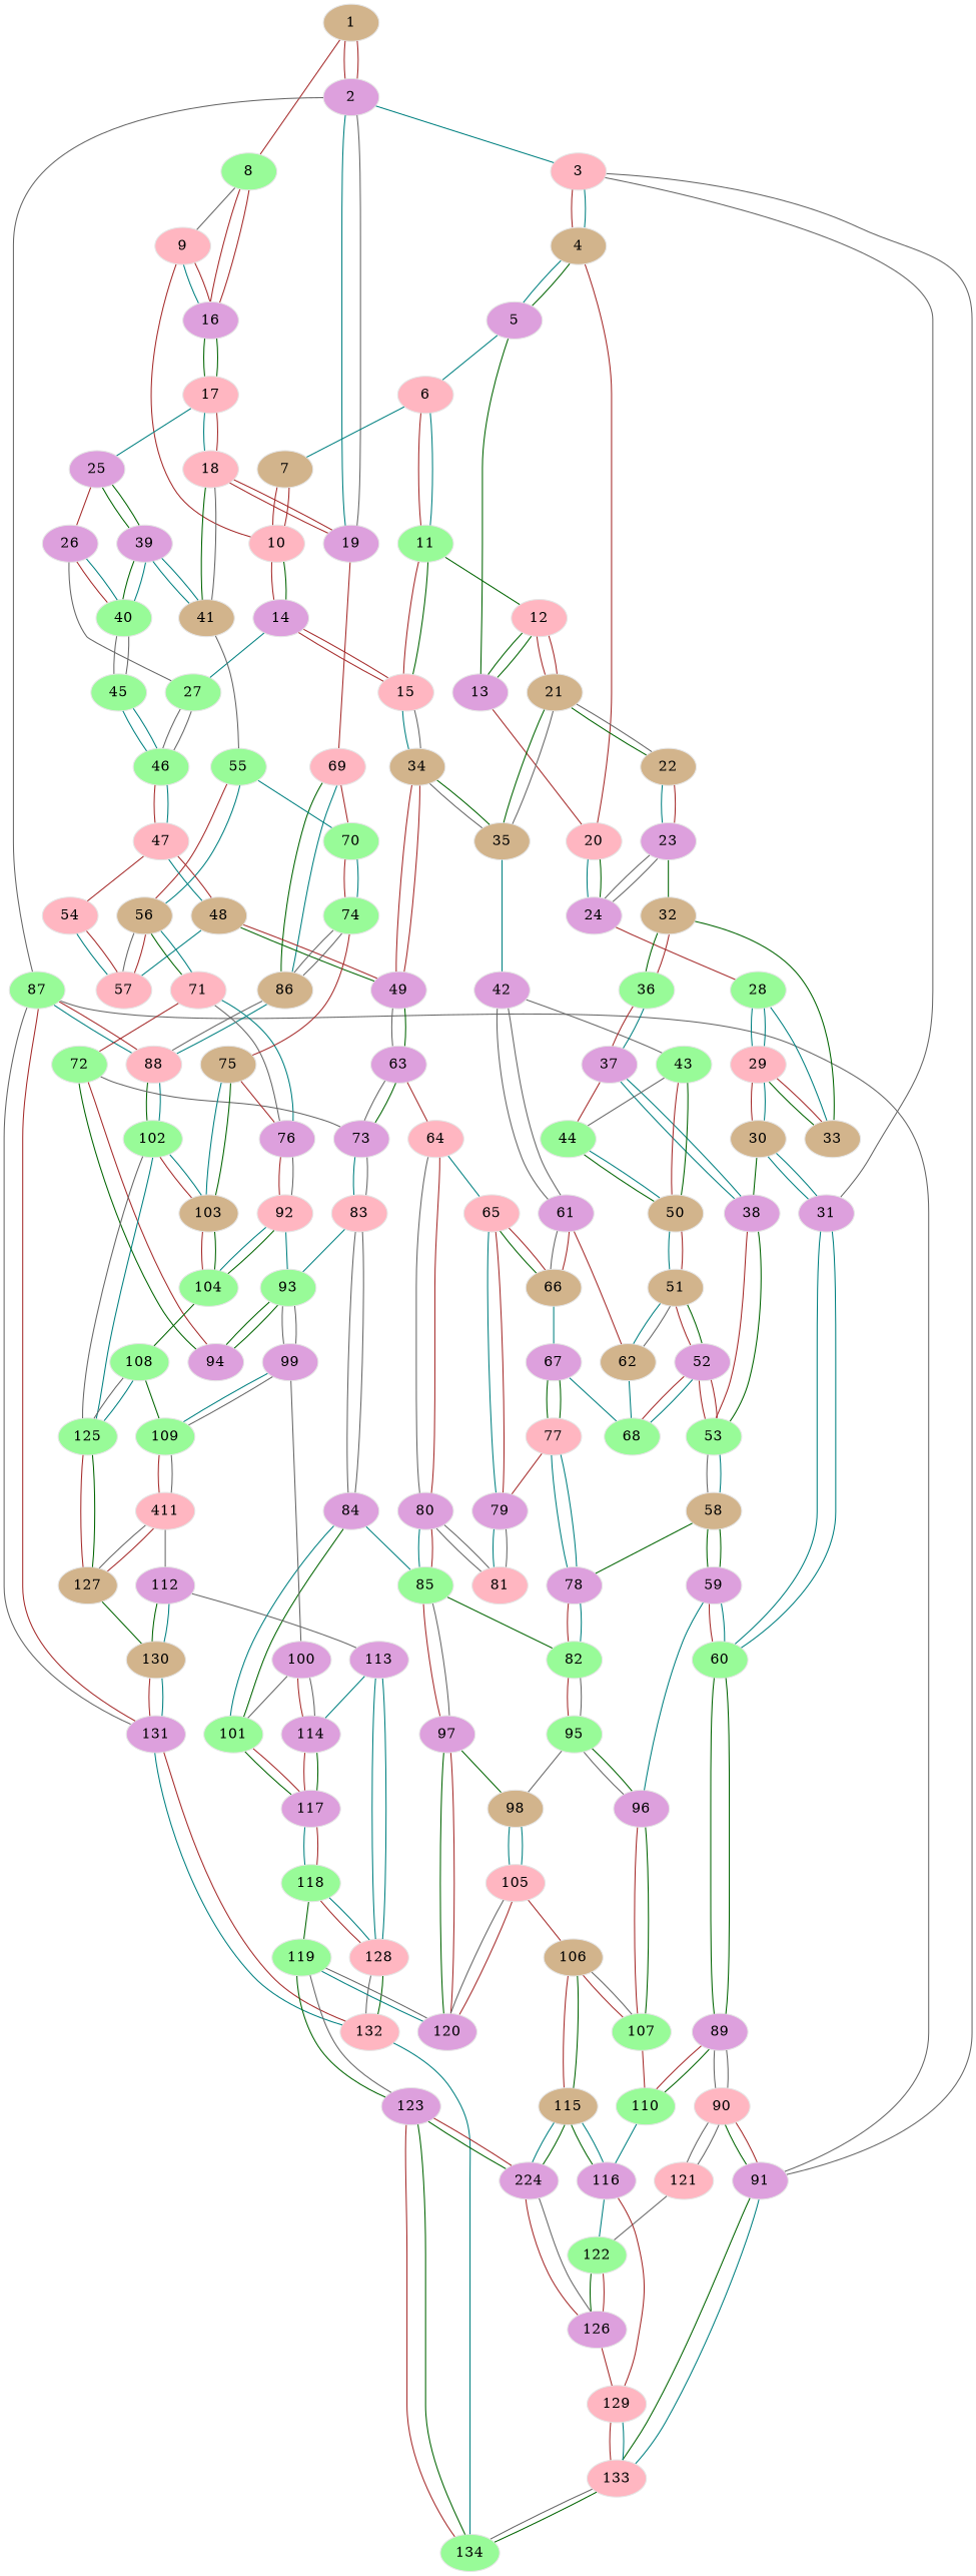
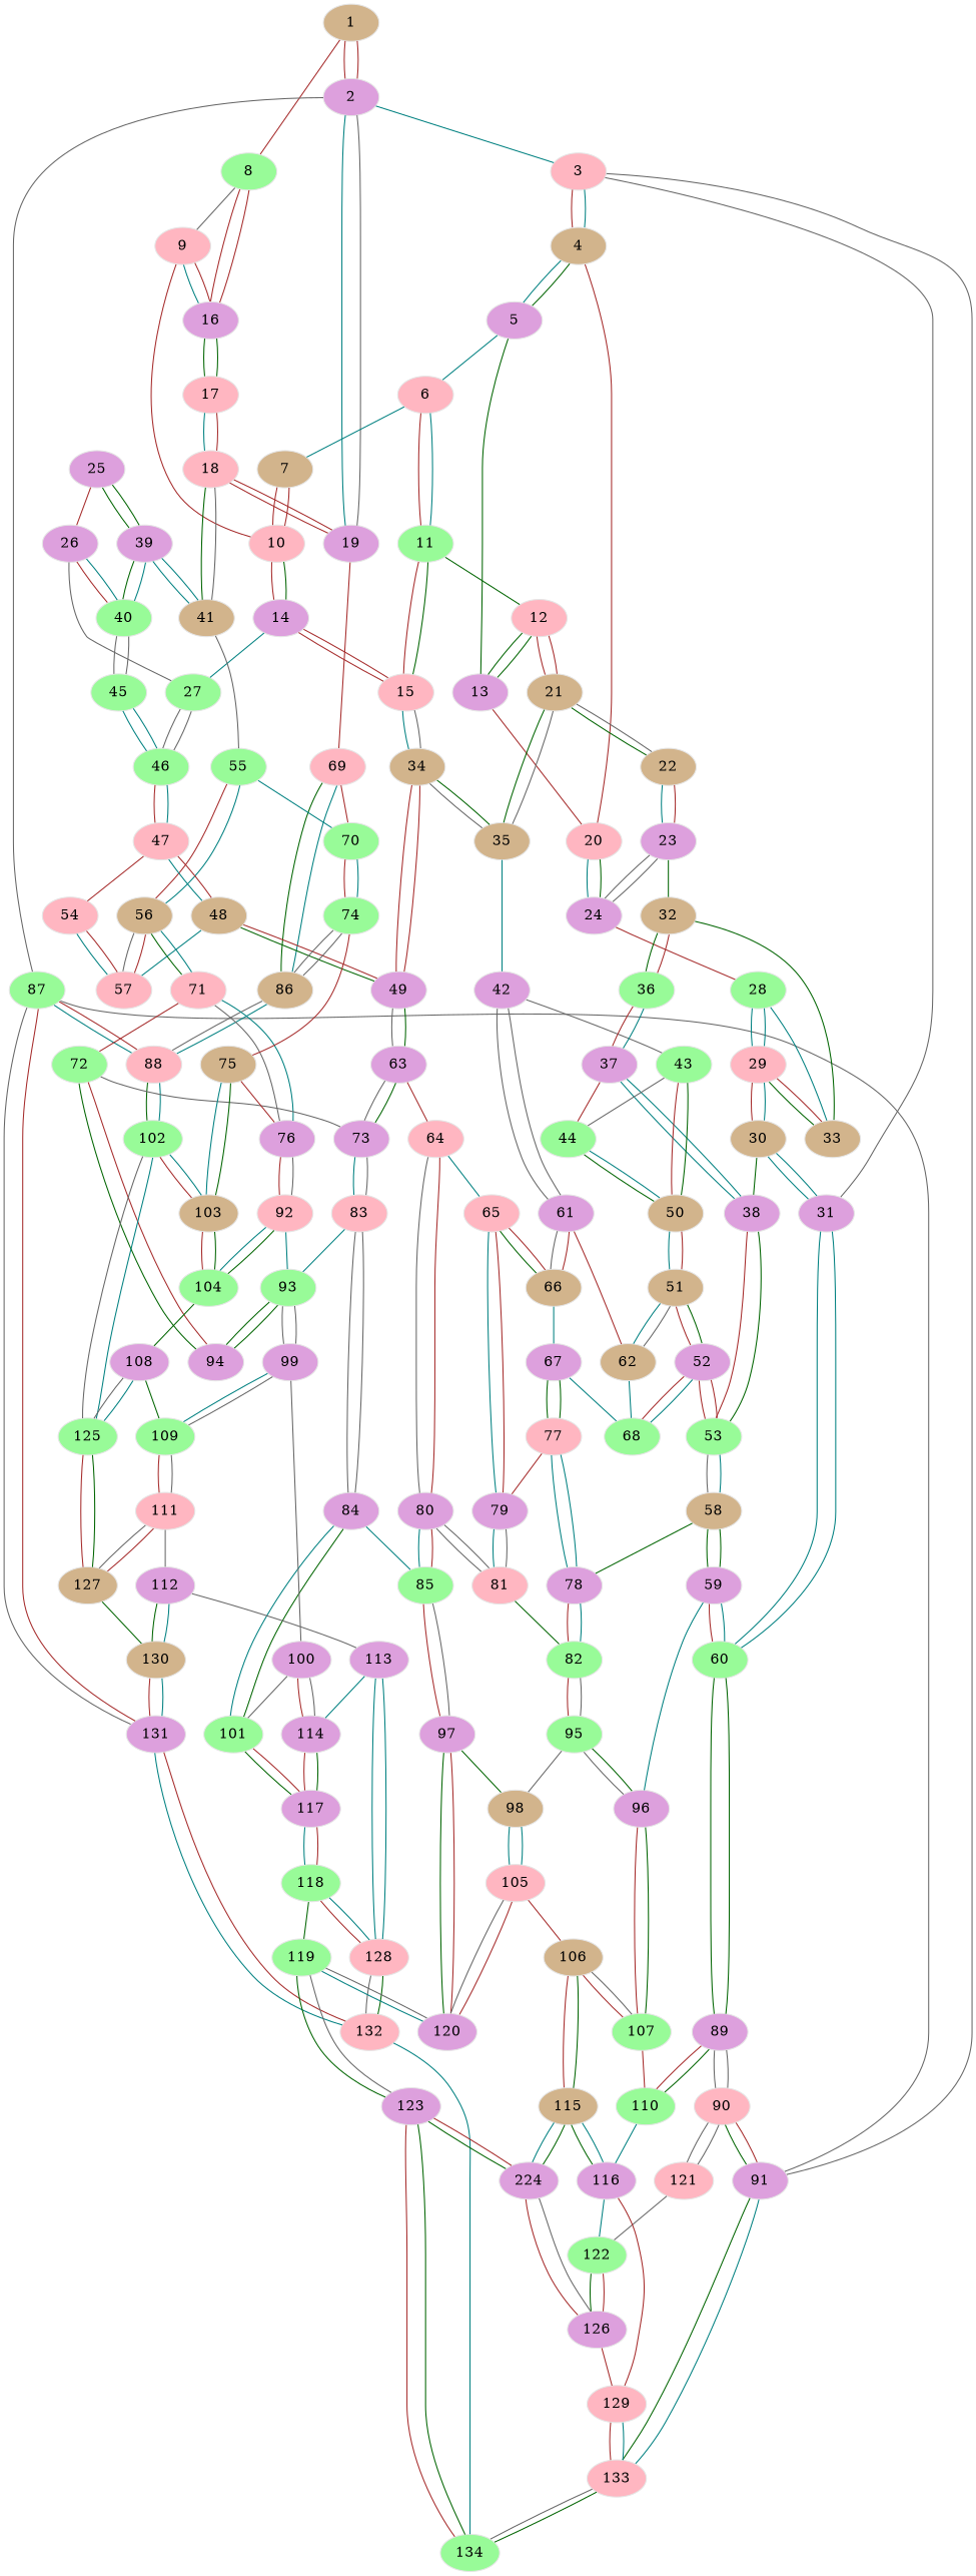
  graph {
    node [color=gray90 fillcolor=plum style=filled]
    edge [color=brown]
    1 [fillcolor=tan]
    2
    8 [fillcolor=palegreen]
    3 [fillcolor=lightpink]
    19
    87 [fillcolor=palegreen]
    9 [fillcolor=lightpink]
    16
    4 [fillcolor=tan]
    31
    91
    69 [fillcolor=lightpink]
    88 [fillcolor=lightpink]
    131
    5
    20 [fillcolor=lightpink]
    60 [fillcolor=palegreen]
    133 [fillcolor=lightpink]
    6 [fillcolor=lightpink]
    13
    24
    7 [fillcolor=tan]
    11 [fillcolor=palegreen]
    10 [fillcolor=lightpink]
    12 [fillcolor=lightpink]
    15 [fillcolor=lightpink]
    14
    17 [fillcolor=lightpink]
    27 [fillcolor=palegreen]
    21 [fillcolor=tan]
    34 [fillcolor=tan]
    22 [fillcolor=tan]
    35 [fillcolor=tan]
    46 [fillcolor=palegreen]
    49
    18 [fillcolor=lightpink]
    25
    41 [fillcolor=tan]
    26
    39
    55 [fillcolor=palegreen]
    70 [fillcolor=palegreen]
    86 [fillcolor=tan]
    28 [fillcolor=palegreen]
    23
    42
    32 [fillcolor=tan]
    36 [fillcolor=palegreen]
    37
    33 [fillcolor=tan]
    29 [fillcolor=lightpink]
    40 [fillcolor=palegreen]
    45 [fillcolor=palegreen]
    47 [fillcolor=lightpink]
    30 [fillcolor=tan]
    38
    53 [fillcolor=palegreen]
    89
    63
    43 [fillcolor=palegreen]
    61
    44 [fillcolor=palegreen]
    50 [fillcolor=tan]
    58 [fillcolor=tan]
    56 [fillcolor=tan]
    62 [fillcolor=tan]
    66 [fillcolor=tan]
    51 [fillcolor=tan]
    48 [fillcolor=tan]
    54 [fillcolor=lightpink]
    57 [fillcolor=lightpink]
    64 [fillcolor=lightpink]
    73
    52
    68 [fillcolor=palegreen]
    59
    78
    71 [fillcolor=lightpink]
    74 [fillcolor=palegreen]
    72 [fillcolor=palegreen]
    76
    96
    82 [fillcolor=palegreen]
    107 [fillcolor=palegreen]
    90 [fillcolor=lightpink]
    110 [fillcolor=palegreen]
    67
    65 [fillcolor=lightpink]
    80
    83 [fillcolor=lightpink]
    79
    81 [fillcolor=lightpink]
    85 [fillcolor=palegreen]
    77 [fillcolor=lightpink]
    75 [fillcolor=tan]
    94
    92 [fillcolor=lightpink]
    84
    93 [fillcolor=palegreen]
    103 [fillcolor=tan]
    104 [fillcolor=palegreen]
    95 [fillcolor=palegreen]
    97
    98 [fillcolor=tan]
    101 [fillcolor=palegreen]
    117
    120
    102 [fillcolor=palegreen]
    132 [fillcolor=lightpink]
    125 [fillcolor=palegreen]
    121 [fillcolor=lightpink]
    116
    122 [fillcolor=palegreen]
    134 [fillcolor=palegreen]
    99
-   108 [fillcolor=palegreen]
+   108
    100
    109 [fillcolor=palegreen]
    105 [fillcolor=lightpink]
    106 [fillcolor=tan]
    114
-   111 [fillcolor=lightpink label=411]
+   111 [fillcolor=lightpink]
    118 [fillcolor=palegreen]
    127 [fillcolor=tan]
    115 [fillcolor=tan]
    n126 [label=224]
    112
    129 [fillcolor=lightpink]
    113
    130 [fillcolor=tan]
    128 [fillcolor=lightpink]
    126
    119 [fillcolor=palegreen]
    123
    1 -- 2
    1 -- 2
    1 -- 8
    2 -- 3 [color=teal]
    2 -- 19 [color=teal]
    2 -- 19 [color=gray40]
    2 -- 87 [color=gray40]
    8 -- 9 [color=gray40]
    8 -- 16
    8 -- 16
    3 -- 4
    3 -- 4 [color=teal]
    3 -- 31 [color=gray40]
    3 -- 91 [color=gray40]
    19 -- 69
    87 -- 91 [color=gray40]
    87 -- 88 [color=teal]
    87 -- 88
    87 -- 131 [color=gray40]
    87 -- 131
    9 -- 16 [color=teal]
    9 -- 16
    9 -- 10
    16 -- 17 [color=darkgreen]
    16 -- 17 [color=darkgreen]
    4 -- 5 [color=teal]
    4 -- 5 [color=darkgreen]
    4 -- 20
    31 -- 60 [color=teal]
    31 -- 60 [color=teal]
    91 -- 133 [color=darkgreen]
    91 -- 133 [color=teal]
    69 -- 70
    69 -- 86 [color=darkgreen]
    69 -- 86 [color=teal]
    88 -- 102 [color=darkgreen]
    88 -- 102 [color=teal]
    131 -- 132 [color=teal]
    131 -- 132
    5 -- 6 [color=teal]
    5 -- 13 [color=darkgreen]
    20 -- 24 [color=teal]
    20 -- 24 [color=darkgreen]
    60 -- 89 [color=darkgreen]
    60 -- 89 [color=darkgreen]
    133 -- 134 [color=gray40]
    133 -- 134 [color=darkgreen]
    6 -- 7 [color=teal]
    6 -- 11
    6 -- 11 [color=teal]
    13 -- 20
    24 -- 28
    7 -- 10
    7 -- 10
    11 -- 12 [color=darkgreen]
    11 -- 15
    11 -- 15 [color=darkgreen]
    10 -- 14
    10 -- 14 [color=darkgreen]
    12 -- 13 [color=darkgreen]
    12 -- 13 [color=darkgreen]
    12 -- 21
    12 -- 21
    15 -- 34 [color=teal]
    15 -- 34 [color=gray40]
    14 -- 15
    14 -- 15
    14 -- 27 [color=teal]
    17 -- 18 [color=teal]
    17 -- 18
-   17 -- 25 [color=teal]
    27 -- 46 [color=gray40]
    27 -- 46 [color=gray40]
    21 -- 22 [color=darkgreen]
    21 -- 22 [color=gray40]
    21 -- 35 [color=darkgreen]
    21 -- 35 [color=gray40]
    34 -- 35 [color=gray40]
    34 -- 35 [color=darkgreen]
    34 -- 49
    34 -- 49
    22 -- 23 [color=teal]
    22 -- 23
    35 -- 42 [color=teal]
    46 -- 47
    46 -- 47 [color=teal]
    49 -- 63 [color=gray40]
    49 -- 63 [color=darkgreen]
    18 -- 19
    18 -- 19
    18 -- 41 [color=darkgreen]
    18 -- 41 [color=gray40]
    25 -- 26
    25 -- 39 [color=darkgreen]
    25 -- 39 [color=darkgreen]
    41 -- 55 [color=gray40]
    26 -- 27 [color=gray40]
    26 -- 40
    26 -- 40 [color=teal]
    39 -- 41 [color=teal]
    39 -- 41 [color=teal]
    39 -- 40 [color=darkgreen]
    39 -- 40 [color=teal]
    55 -- 70 [color=teal]
    55 -- 56
    55 -- 56 [color=teal]
    70 -- 74
    70 -- 74 [color=teal]
    86 -- 88 [color=gray40]
    86 -- 88 [color=teal]
    28 -- 33 [color=teal]
    28 -- 29 [color=teal]
    28 -- 29 [color=teal]
    23 -- 24 [color=gray40]
    23 -- 24 [color=gray40]
    23 -- 32 [color=darkgreen]
    42 -- 43 [color=gray40]
    42 -- 61 [color=gray40]
    42 -- 61 [color=gray40]
    32 -- 36 [color=darkgreen]
    32 -- 36
    32 -- 33 [color=darkgreen]
    36 -- 37
    36 -- 37 [color=teal]
    37 -- 38 [color=teal]
    37 -- 38 [color=teal]
    37 -- 44
    29 -- 33 [color=darkgreen]
    29 -- 33
    29 -- 30
    29 -- 30 [color=teal]
    40 -- 45 [color=gray40]
    40 -- 45 [color=gray40]
    45 -- 46 [color=teal]
    45 -- 46 [color=teal]
    47 -- 48 [color=teal]
    47 -- 48
    47 -- 54
    30 -- 31 [color=teal]
    30 -- 31 [color=teal]
    30 -- 38 [color=darkgreen]
    38 -- 53
    38 -- 53 [color=darkgreen]
    53 -- 58 [color=gray40]
    53 -- 58 [color=teal]
    89 -- 90 [color=gray40]
    89 -- 90 [color=gray40]
    89 -- 110
    89 -- 110 [color=darkgreen]
    63 -- 64
    63 -- 73 [color=gray40]
    63 -- 73 [color=darkgreen]
    43 -- 44 [color=gray40]
    43 -- 50
    43 -- 50 [color=darkgreen]
    61 -- 62
    61 -- 66 [color=gray40]
    61 -- 66
    44 -- 50 [color=darkgreen]
    44 -- 50 [color=teal]
    50 -- 51 [color=teal]
    50 -- 51
    58 -- 59 [color=darkgreen]
    58 -- 59 [color=darkgreen]
    58 -- 78 [color=darkgreen]
    56 -- 57 [color=gray40]
    56 -- 57
    56 -- 71 [color=darkgreen]
    56 -- 71 [color=teal]
    62 -- 68 [color=teal]
    66 -- 67 [color=teal]
    51 -- 62 [color=teal]
    51 -- 62 [color=gray40]
    51 -- 52
    51 -- 52 [color=darkgreen]
    48 -- 49 [color=darkgreen]
    48 -- 49
    48 -- 57 [color=teal]
    54 -- 57 [color=teal]
    54 -- 57
    64 -- 65 [color=teal]
    64 -- 80 [color=gray40]
    64 -- 80
    73 -- 83 [color=teal]
    73 -- 83 [color=gray40]
    52 -- 53
    52 -- 53
    52 -- 68
    52 -- 68 [color=teal]
    59 -- 60
    59 -- 60 [color=teal]
    59 -- 96 [color=teal]
    78 -- 82
    78 -- 82 [color=teal]
    71 -- 72
    71 -- 76 [color=gray40]
    71 -- 76 [color=teal]
    74 -- 86 [color=gray40]
    74 -- 86 [color=gray40]
    74 -- 75
    72 -- 73 [color=gray40]
    72 -- 94 [color=darkgreen]
    72 -- 94
    76 -- 92
    76 -- 92 [color=gray40]
    96 -- 107
    96 -- 107 [color=darkgreen]
    82 -- 95
    82 -- 95 [color=gray40]
    107 -- 110
    90 -- 91 [color=darkgreen]
    90 -- 91
    90 -- 121 [color=gray40]
    90 -- 121 [color=gray40]
    110 -- 116 [color=teal]
    67 -- 68 [color=teal]
    67 -- 77 [color=darkgreen]
    67 -- 77 [color=darkgreen]
    65 -- 66 [color=darkgreen]
    65 -- 66
    65 -- 79 [color=teal]
    65 -- 79
    80 -- 81 [color=gray40]
    80 -- 81 [color=gray40]
    80 -- 85 [color=teal]
    80 -- 85
    83 -- 84 [color=gray40]
    83 -- 84 [color=gray40]
    83 -- 93 [color=teal]
    79 -- 81 [color=teal]
    79 -- 81 [color=gray40]
-   85 -- 82 [color=darkgreen]
+   81 -- 82 [color=darkgreen]
    85 -- 97
    85 -- 97 [color=gray40]
    77 -- 78 [color=teal]
    77 -- 78 [color=teal]
    77 -- 79
    75 -- 76
    75 -- 103 [color=teal]
    75 -- 103 [color=darkgreen]
    92 -- 93 [color=teal]
    92 -- 104 [color=teal]
    92 -- 104 [color=darkgreen]
    84 -- 85 [color=teal]
    84 -- 101 [color=teal]
    84 -- 101 [color=darkgreen]
    93 -- 94 [color=darkgreen]
    93 -- 94 [color=darkgreen]
    93 -- 99 [color=gray40]
    93 -- 99 [color=gray40]
    103 -- 104
    103 -- 104 [color=darkgreen]
    104 -- 108 [color=darkgreen]
    95 -- 96 [color=gray40]
    95 -- 96 [color=darkgreen]
    95 -- 98 [color=gray40]
    97 -- 98 [color=darkgreen]
    97 -- 120 [color=darkgreen]
    97 -- 120
    98 -- 105 [color=teal]
    98 -- 105 [color=teal]
    101 -- 117 [color=darkgreen]
    101 -- 117
    117 -- 118 [color=teal]
    117 -- 118
    102 -- 103
    102 -- 103 [color=teal]
    102 -- 125 [color=gray40]
    102 -- 125 [color=teal]
    132 -- 134 [color=teal]
    125 -- 127
    125 -- 127 [color=darkgreen]
    121 -- 122 [color=gray40]
    116 -- 122 [color=teal]
    116 -- 129
    122 -- 126 [color=darkgreen]
    122 -- 126
    99 -- 100 [color=gray40]
    99 -- 109 [color=teal]
    99 -- 109 [color=gray40]
    108 -- 125 [color=gray40]
    108 -- 125 [color=teal]
    108 -- 109 [color=darkgreen]
    100 -- 101 [color=gray40]
    100 -- 114
    100 -- 114 [color=gray40]
    109 -- 111
    109 -- 111 [color=gray40]
    105 -- 120 [color=gray40]
    105 -- 120
    105 -- 106
    106 -- 107
    106 -- 107 [color=gray40]
    106 -- 115
    106 -- 115 [color=darkgreen]
    114 -- 117
    114 -- 117 [color=darkgreen]
    111 -- 127 [color=gray40]
    111 -- 127
    111 -- 112 [color=gray40]
    118 -- 128
    118 -- 128 [color=teal]
    118 -- 119 [color=darkgreen]
    127 -- 130 [color=darkgreen]
    115 -- 116 [color=darkgreen]
    115 -- 116 [color=teal]
    115 -- n126 [color=teal]
    115 -- n126 [color=darkgreen]
    n126 -- 126
    n126 -- 126 [color=gray40]
    112 -- 113 [color=gray40]
    112 -- 130 [color=darkgreen]
    112 -- 130 [color=teal]
    129 -- 133
    129 -- 133 [color=teal]
    113 -- 114 [color=teal]
    113 -- 128 [color=teal]
    113 -- 128 [color=teal]
    130 -- 131
    130 -- 131 [color=teal]
    128 -- 132 [color=gray40]
    128 -- 132 [color=darkgreen]
    126 -- 129
    119 -- 120 [color=teal]
    119 -- 120 [color=gray40]
    119 -- 123 [color=darkgreen]
    119 -- 123 [color=gray40]
    123 -- 134
    123 -- 134 [color=darkgreen]
    123 -- n126 [color=darkgreen]
    123 -- n126
  }
